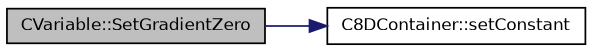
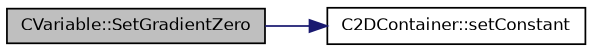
  digraph {
    rankdir=LR
    node [color=black fontname=Helvetica fontsize=10 shape=record style=filled]
    n1 [fillcolor=grey75 fontcolor=black height=0.2 label="CVariable::SetGradientZero" width=0.4]
-   n2 [fillcolor=white height=0.2 label="C8DContainer::setConstant" width=0.4]
+   n2 [fillcolor=white height=0.2 label="C2DContainer::setConstant" width=0.4]
    n1 -> n2 [color=midnightblue fontname=Helvetica fontsize=10 labelfontname=Helvetica labelfontsize=10 style=solid]
  }
